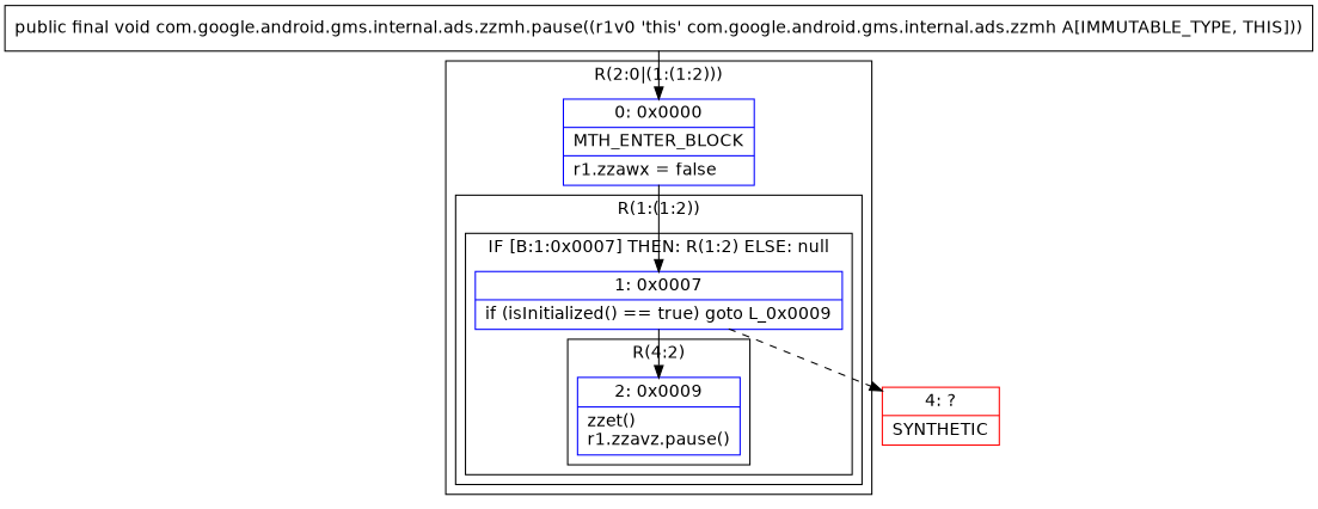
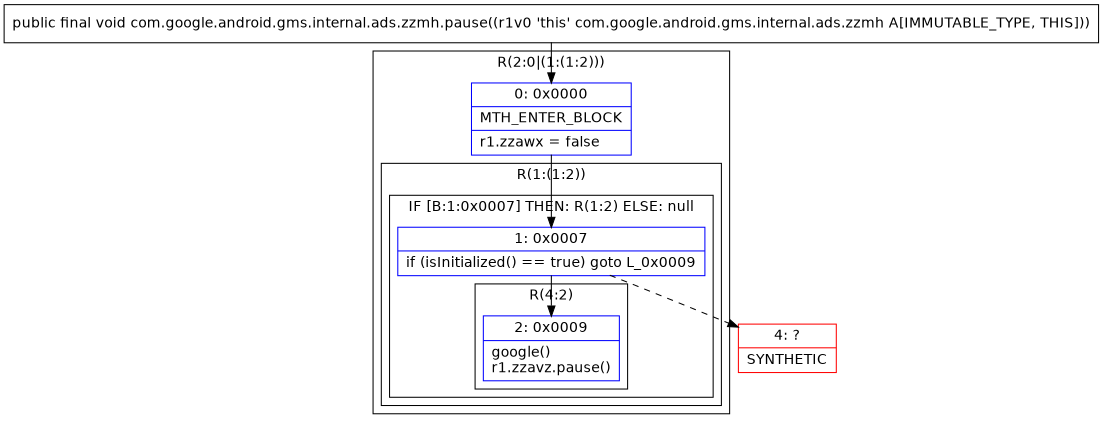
  digraph {
    fontname="DejaVu Sans"
    node [color=blue fontname="DejaVu Sans" shape=record]
    edge [fontname="DejaVu Sans"]
-   n1 [label="{2\:\ 0x0009|zzet()\lr1.zzavz.pause()\l}"]
+   n1 [label="{2\:\ 0x0009|google()\lr1.zzavz.pause()\l}"]
    n2 [label="{1\:\ 0x0007|if (isInitialized() == true) goto L_0x0009\l}"]
    n3 [label="{0\:\ 0x0000|MTH_ENTER_BLOCK\l|r1.zzawx = false\l}"]
    n4 [color=red label="{4\:\ ?|SYNTHETIC\l}"]
    n5 [label="{public final void com.google.android.gms.internal.ads.zzmh.pause((r1v0 'this' com.google.android.gms.internal.ads.zzmh A[IMMUTABLE_TYPE, THIS])) }" color=""]
    subgraph cluster_1 {
      label="R(2:0|(1:(1:2)))"
      n3
      subgraph cluster_2 {
        label="R(1:(1:2))"
        subgraph cluster_3 {
          label="IF [B:1:0x0007] THEN: R(1:2) ELSE: null"
          n2
          subgraph cluster_4 {
            label="R(4:2)"
            n1
          }
        }
      }
    }
    n2 -> n1
    n2 -> n4 [style=dashed]
    n3 -> n2
    n5 -> n3
  }
